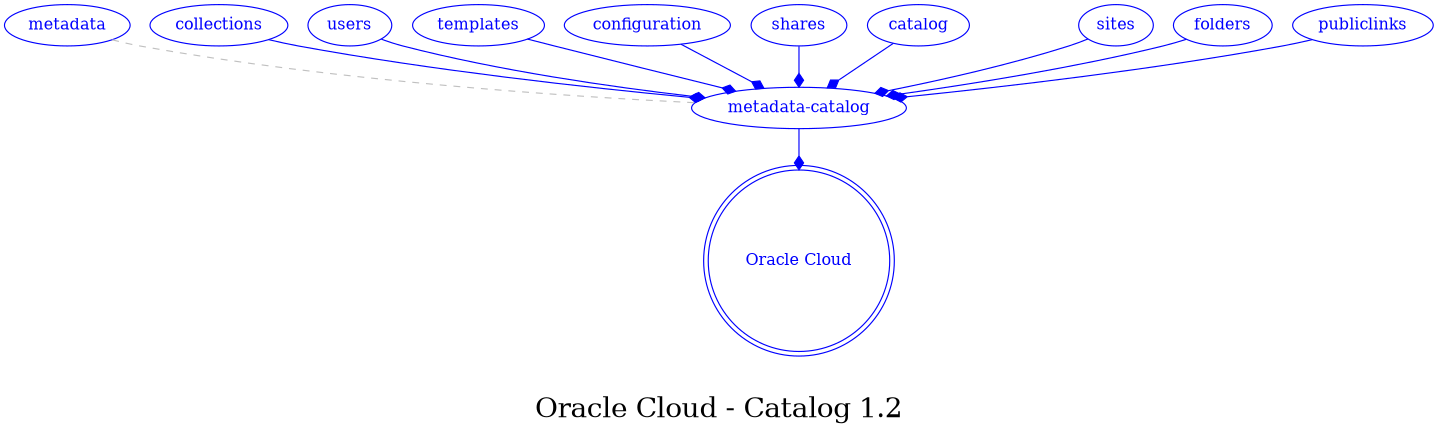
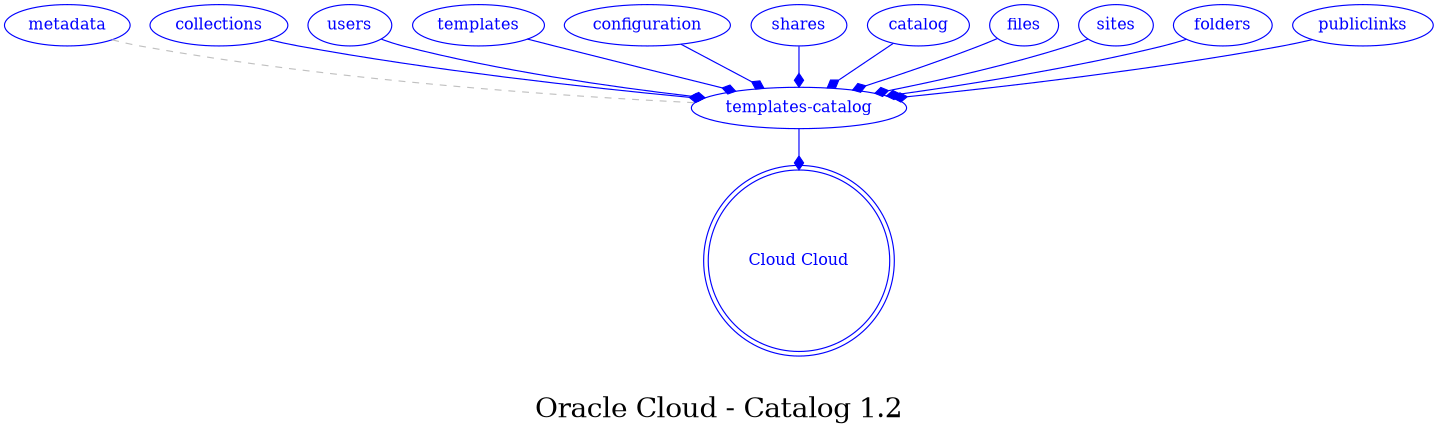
  digraph {
    fontsize=24
    label="Oracle Cloud - Catalog 1.2"
    splines=true
    node [color=blue fontcolor=blue shape=ellipse]
    edge [arrowhead=diamond arrowtail=none color=blue fontcolor=blue]
-   "Oracle Cloud" [shape=doublecircle]
-   "metadata-catalog"
+   "Oracle Cloud" [shape=doublecircle label="Cloud Cloud"]
+   "metadata-catalog" [label="templates-catalog"]
    metadata
    collections
    users
    templates
    configuration
    shares
    n9 [label=catalog]
+   files
    sites
    folders
    publiclinks
    "metadata-catalog" -> "Oracle Cloud"
    metadata -> "metadata-catalog" [arrowhead=none color=grey fontcolor=grey style=dashed]
    collections -> "metadata-catalog"
    users -> "metadata-catalog"
    templates -> "metadata-catalog"
    configuration -> "metadata-catalog"
    shares -> "metadata-catalog"
    n9 -> "metadata-catalog"
+   files -> "metadata-catalog"
    sites -> "metadata-catalog"
    folders -> "metadata-catalog"
    publiclinks -> "metadata-catalog"
  }
